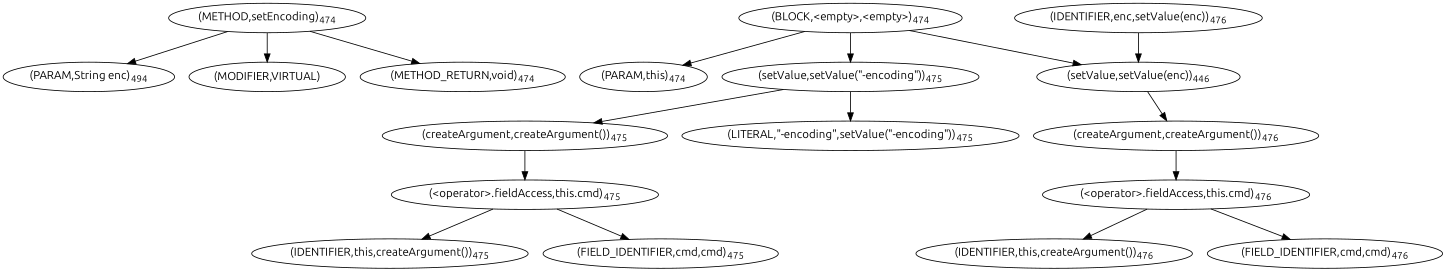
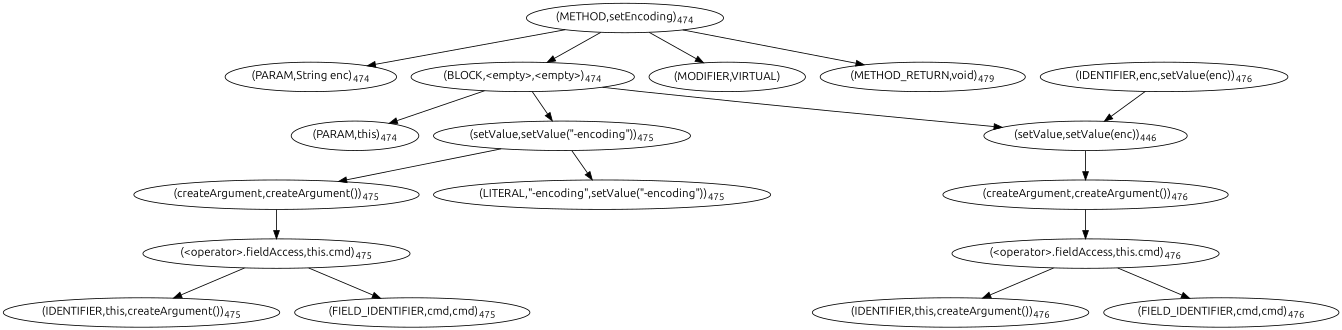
  digraph {
    fontname=Ubuntu
    node [fontname=Ubuntu]
    edge [fontname=Ubuntu]
    n1 [label=<(METHOD,setEncoding)<SUB>474</SUB>>]
-   n2 [label=<(PARAM,String enc)<SUB>494</SUB>>]
+   n2 [label=<(PARAM,String enc)<SUB>474</SUB>>]
    n3 [label=<(BLOCK,&lt;empty&gt;,&lt;empty&gt;)<SUB>474</SUB>>]
    n4 [label=<(MODIFIER,VIRTUAL)>]
-   n5 [label=<(METHOD_RETURN,void)<SUB>474</SUB>>]
+   n5 [label=<(METHOD_RETURN,void)<SUB>479</SUB>>]
    n6 [label=<(PARAM,this)<SUB>474</SUB>>]
    n7 [label=<(setValue,setValue(&quot;-encoding&quot;))<SUB>475</SUB>>]
    n8 [label=<(setValue,setValue(enc))<SUB>446</SUB>>]
    n9 [label=<(createArgument,createArgument())<SUB>475</SUB>>]
    n10 [label=<(LITERAL,&quot;-encoding&quot;,setValue(&quot;-encoding&quot;))<SUB>475</SUB>>]
    n11 [label=<(createArgument,createArgument())<SUB>476</SUB>>]
    n12 [label=<(&lt;operator&gt;.fieldAccess,this.cmd)<SUB>475</SUB>>]
    n13 [label=<(IDENTIFIER,this,createArgument())<SUB>475</SUB>>]
    n14 [label=<(FIELD_IDENTIFIER,cmd,cmd)<SUB>475</SUB>>]
    n15 [label=<(&lt;operator&gt;.fieldAccess,this.cmd)<SUB>476</SUB>>]
    n16 [label=<(IDENTIFIER,enc,setValue(enc))<SUB>476</SUB>>]
    n17 [label=<(IDENTIFIER,this,createArgument())<SUB>476</SUB>>]
    n18 [label=<(FIELD_IDENTIFIER,cmd,cmd)<SUB>476</SUB>>]
    n1 -> n2
+   n1 -> n3
    n1 -> n4
    n1 -> n5
    n3 -> n6
    n3 -> n7
    n3 -> n8
    n7 -> n9
    n7 -> n10
    n8 -> n11
    n9 -> n12
    n11 -> n15
    n12 -> n13
    n12 -> n14
    n15 -> n17
    n15 -> n18
    n16 -> n8
  }
